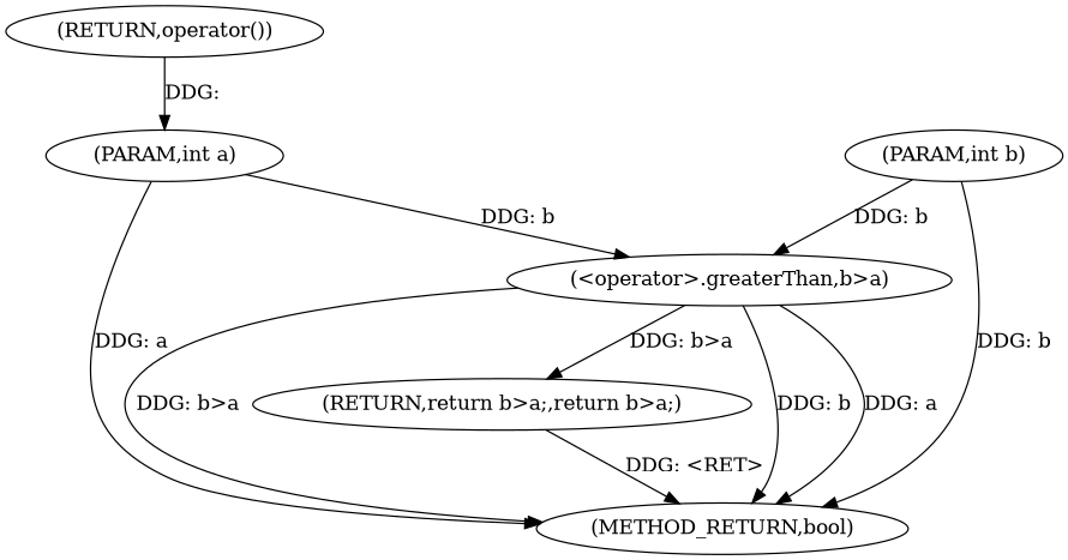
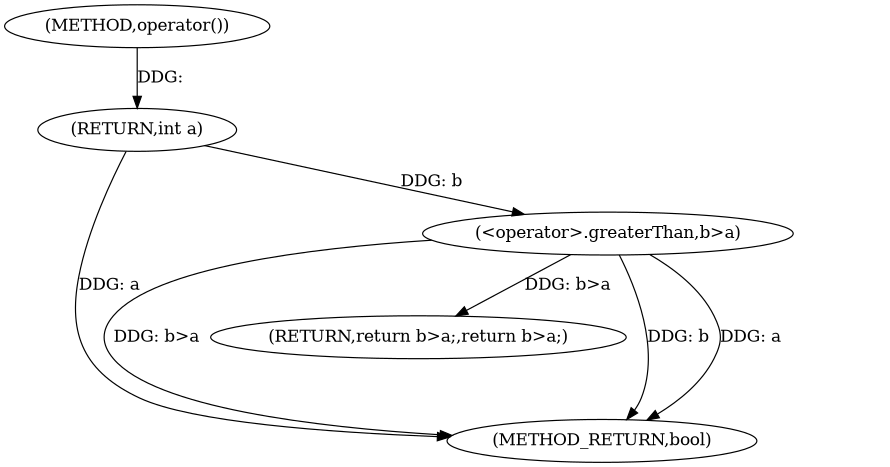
  digraph {
-   n1 [label="(RETURN,operator())"]
-   n2 [label="(PARAM,int a)"]
+   n1 [label="(METHOD,operator())"]
+   n2 [label="(RETURN,int a)"]
    n3 [label="(<operator>.greaterThan,b>a)"]
    n4 [label="(METHOD_RETURN,bool)"]
-   n5 [label="(PARAM,int b)"]
    n6 [label="(RETURN,return b>a;,return b>a;)"]
    n1 -> n2 [label="DDG: "]
    n2 -> n3 [label="DDG: b"]
    n2 -> n4 [label="DDG: a"]
    n3 -> n4 [label="DDG: b"]
    n3 -> n4 [label="DDG: a"]
    n3 -> n4 [label="DDG: b>a"]
    n3 -> n6 [label="DDG: b>a"]
-   n5 -> n3 [label="DDG: b"]
-   n5 -> n4 [label="DDG: b"]
-   n6 -> n4 [label="DDG: <RET>"]
  }
